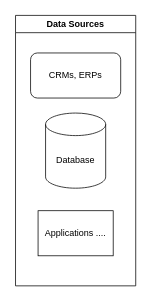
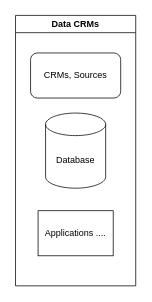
  <mxCell id="0" />
  <mxCell id="1" parent="0" />
- <mxCell id="2" value="Data Sources" style="swimlane;whiteSpace=wrap;html=1;" vertex="1" parent="1"><mxGeometry x="20" y="20" width="160" height="360" as="geometry" /></mxCell>
- <mxCell id="3" value="CRMs, ERPs" style="rounded=1;whiteSpace=wrap;html=1;" vertex="1" parent="2"><mxGeometry x="20" y="50" width="120" height="60" as="geometry" /></mxCell>
+ <mxCell id="2" value="Data CRMs" style="swimlane;whiteSpace=wrap;html=1;" vertex="1" parent="1"><mxGeometry x="20" y="20" width="160" height="360" as="geometry" /></mxCell>
+ <mxCell id="3" value="CRMs, Sources" style="rounded=1;whiteSpace=wrap;html=1;" vertex="1" parent="2"><mxGeometry x="20" y="50" width="120" height="60" as="geometry" /></mxCell>
  <mxCell id="4" value="Database" style="shape=cylinder3;whiteSpace=wrap;html=1;boundedLbl=1;backgroundOutline=1;size=15;" vertex="1" parent="2"><mxGeometry x="40" y="130" width="80" height="100" as="geometry" /></mxCell>
  <mxCell id="5" value="Applications ...." style="whiteSpace=wrap;html=1;align=center;rounded=0;" vertex="1" parent="2"><mxGeometry x="30" y="260" width="100" height="60" as="geometry" /></mxCell>
